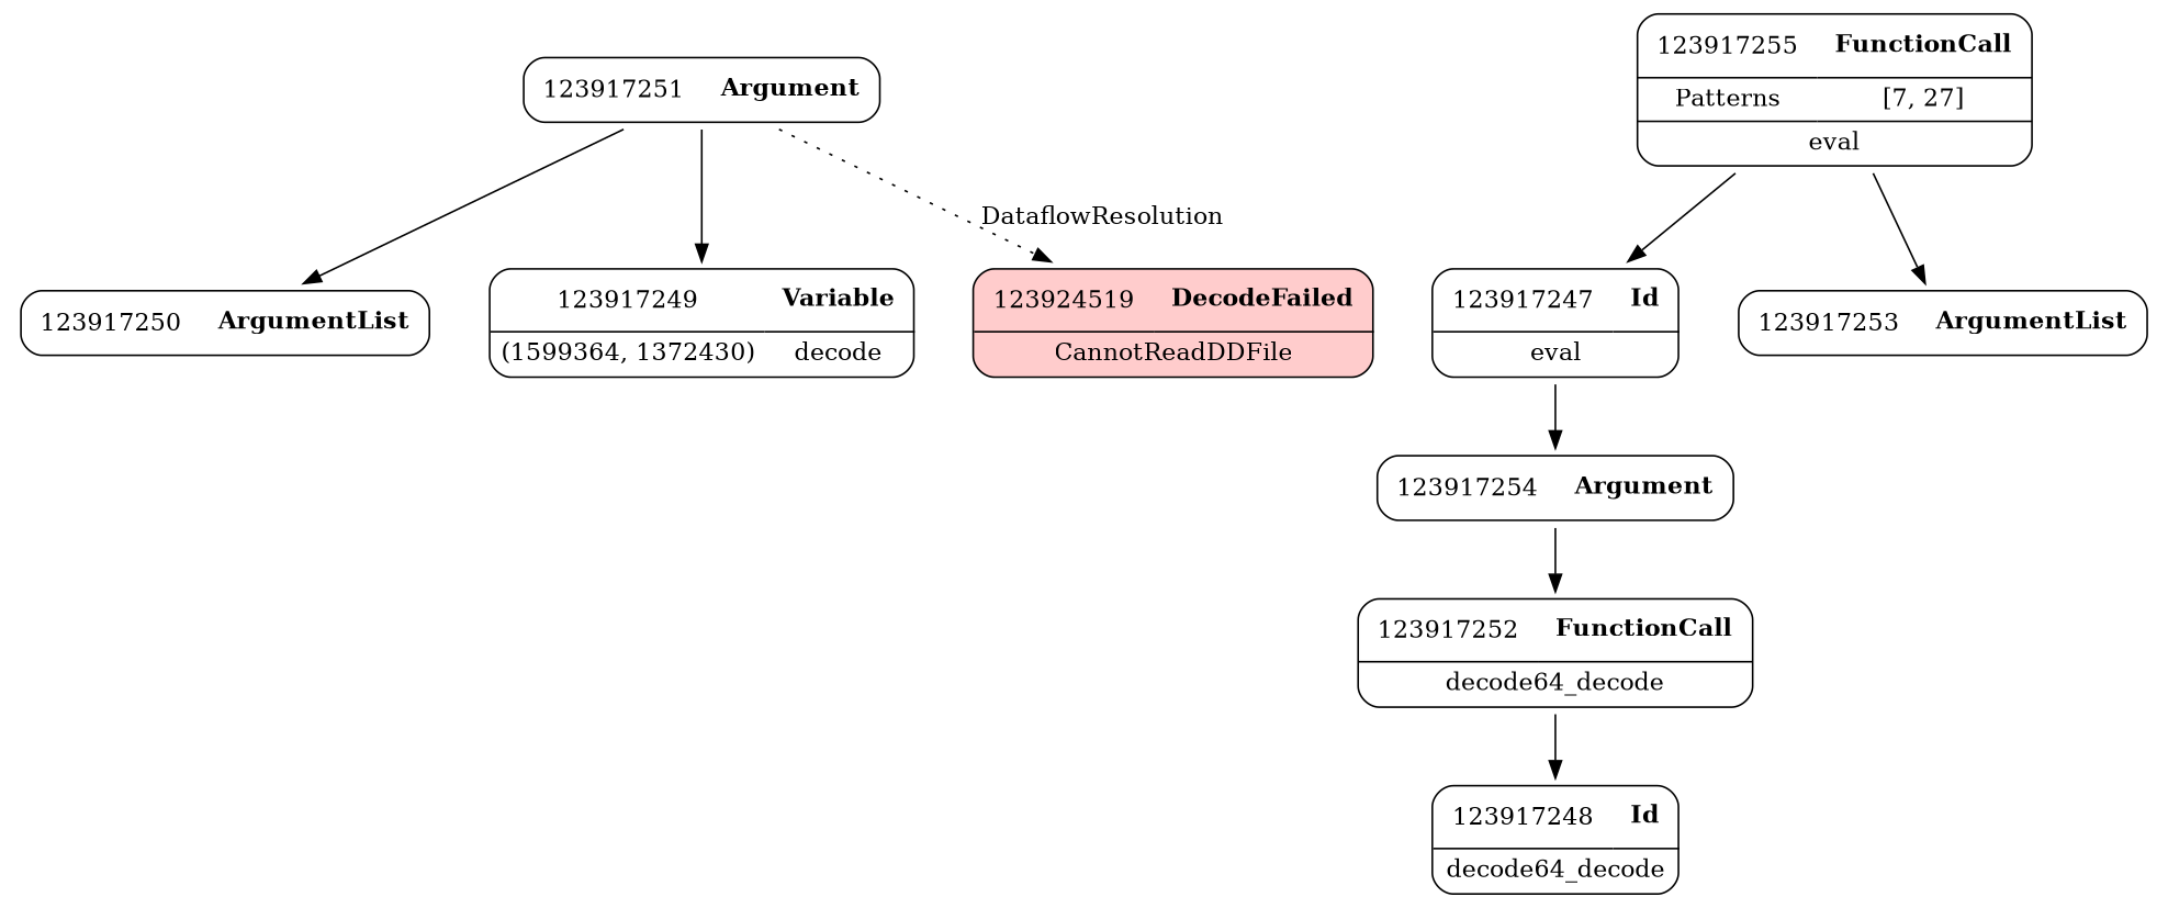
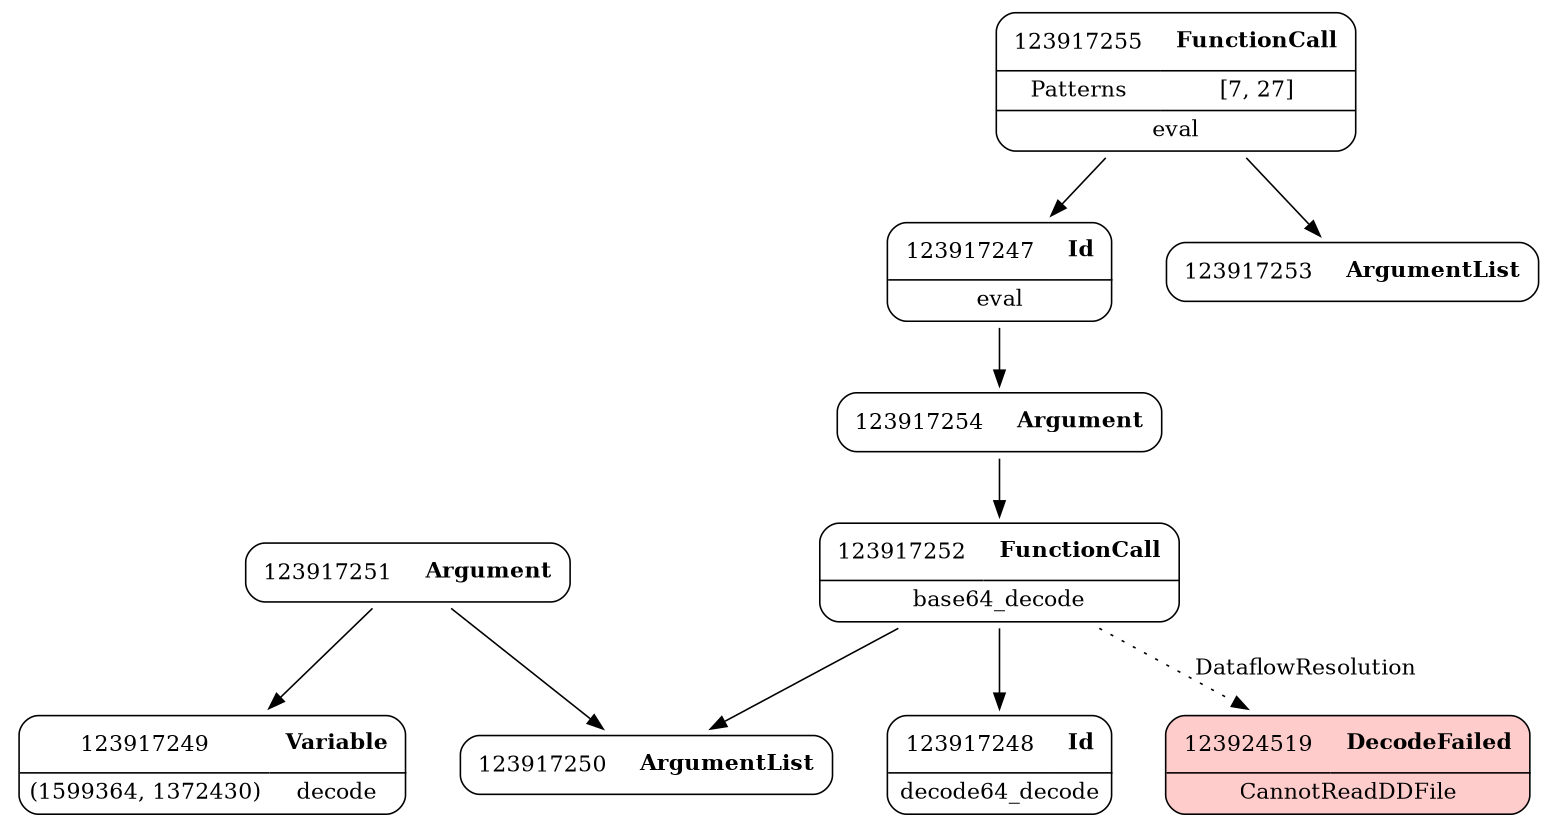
  digraph {
    node [shape=none]
    edge [weight=2]
    n1 [label=<<TABLE border='1' cellspacing='0' cellpadding='10' style='rounded' ><TR><TD border='0'>123917250</TD><TD border='0'><B>ArgumentList</B></TD></TR></TABLE>>]
    n2 [label=<<TABLE border='1' cellspacing='0' cellpadding='10' style='rounded' ><TR><TD border='0'>123917251</TD><TD border='0'><B>Argument</B></TD></TR></TABLE>>]
    n3 [label=<<TABLE border='1' cellspacing='0' cellpadding='10' style='rounded' ><TR><TD border='0'>123917249</TD><TD border='0'><B>Variable</B></TD></TR><HR/><TR><TD border='0' cellpadding='5'>(1599364, 1372430)</TD><TD border='0' cellpadding='5'>decode</TD></TR></TABLE>>]
    n4 [label=<<TABLE border='1' cellspacing='0' cellpadding='10' style='rounded' bgcolor='#FFCCCC' ><TR><TD border='0'>123924519</TD><TD border='0'><B>DecodeFailed</B></TD></TR><HR/><TR><TD border='0' cellpadding='5' colspan='2'>CannotReadDDFile</TD></TR></TABLE>>]
    n5 [label=<<TABLE border='1' cellspacing='0' cellpadding='10' style='rounded' ><TR><TD border='0'>123917248</TD><TD border='0'><B>Id</B></TD></TR><HR/><TR><TD border='0' cellpadding='5' colspan='2'>decode64_decode</TD></TR></TABLE>>]
    n6 [label=<<TABLE border='1' cellspacing='0' cellpadding='10' style='rounded' ><TR><TD border='0'>123917254</TD><TD border='0'><B>Argument</B></TD></TR></TABLE>>]
-   n7 [label=<<TABLE border='1' cellspacing='0' cellpadding='10' style='rounded' ><TR><TD border='0'>123917252</TD><TD border='0'><B>FunctionCall</B></TD></TR><HR/><TR><TD border='0' cellpadding='5' colspan='2'>decode64_decode</TD></TR></TABLE>>]
+   n7 [label=<<TABLE border='1' cellspacing='0' cellpadding='10' style='rounded' ><TR><TD border='0'>123917252</TD><TD border='0'><B>FunctionCall</B></TD></TR><HR/><TR><TD border='0' cellpadding='5' colspan='2'>base64_decode</TD></TR></TABLE>>]
    n8 [label=<<TABLE border='1' cellspacing='0' cellpadding='10' style='rounded' ><TR><TD border='0'>123917255</TD><TD border='0'><B>FunctionCall</B></TD></TR><HR/><TR><TD border='0' cellpadding='5'>Patterns</TD><TD border='0' cellpadding='5'>[7, 27]</TD></TR><HR/><TR><TD border='0' cellpadding='5' colspan='2'>eval</TD></TR></TABLE>>]
    n9 [label=<<TABLE border='1' cellspacing='0' cellpadding='10' style='rounded' ><TR><TD border='0'>123917247</TD><TD border='0'><B>Id</B></TD></TR><HR/><TR><TD border='0' cellpadding='5' colspan='2'>eval</TD></TR></TABLE>>]
    n10 [label=<<TABLE border='1' cellspacing='0' cellpadding='10' style='rounded' ><TR><TD border='0'>123917253</TD><TD border='0'><B>ArgumentList</B></TD></TR></TABLE>>]
    n2 -> n1
    n2 -> n3
-   n2 -> n4 [label=DataflowResolution style=dotted weight=""]
+   n7 -> n4 [label=DataflowResolution style=dotted weight=""]
    n6 -> n7
+   n7 -> n1
    n7 -> n5
    n8 -> n9
    n8 -> n10
    n9 -> n6
  }
